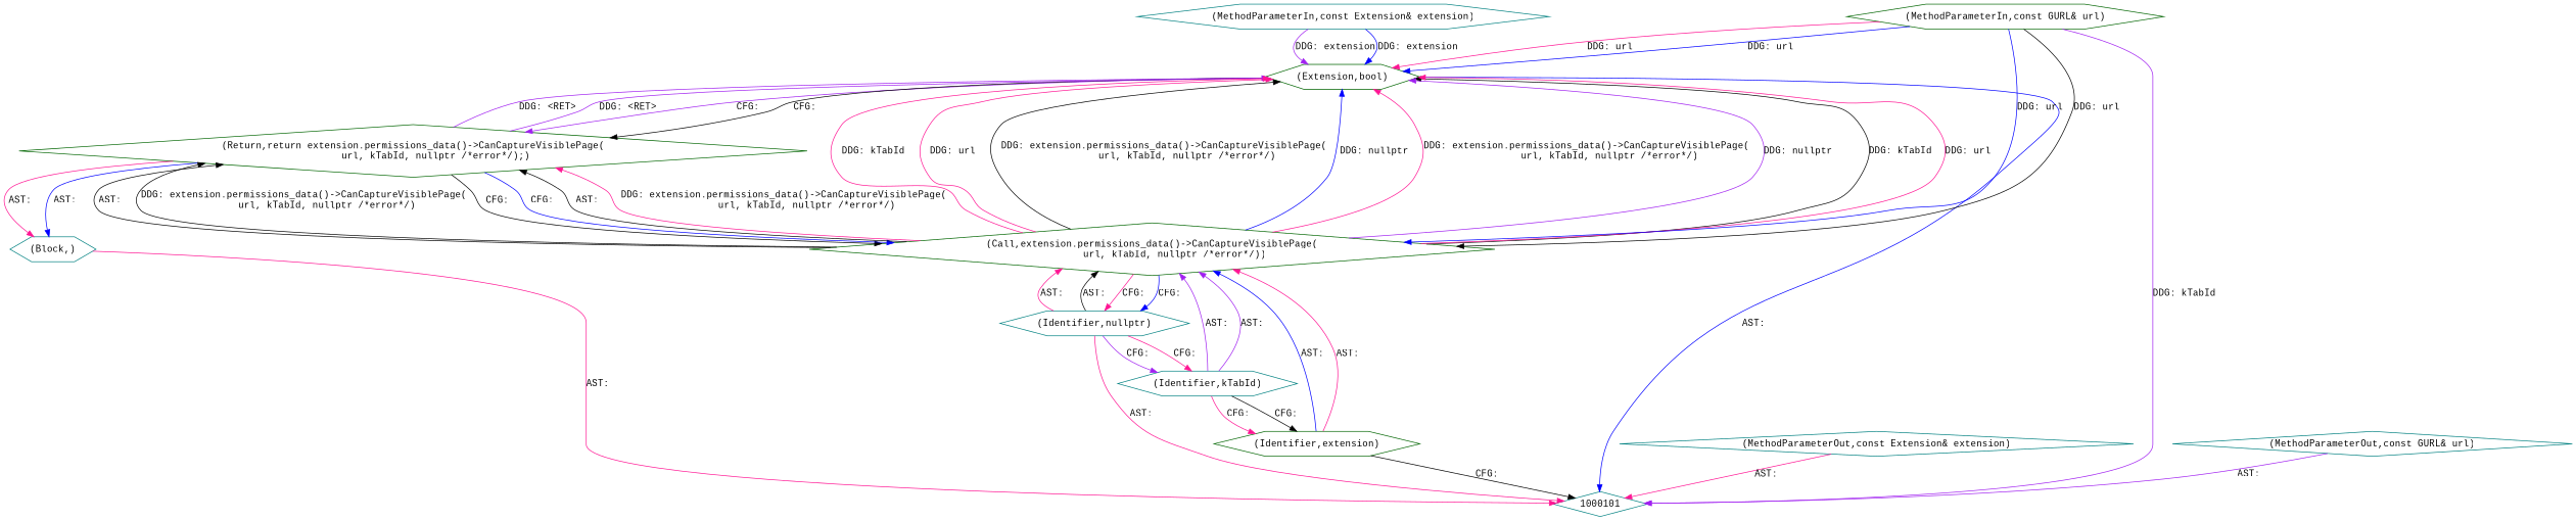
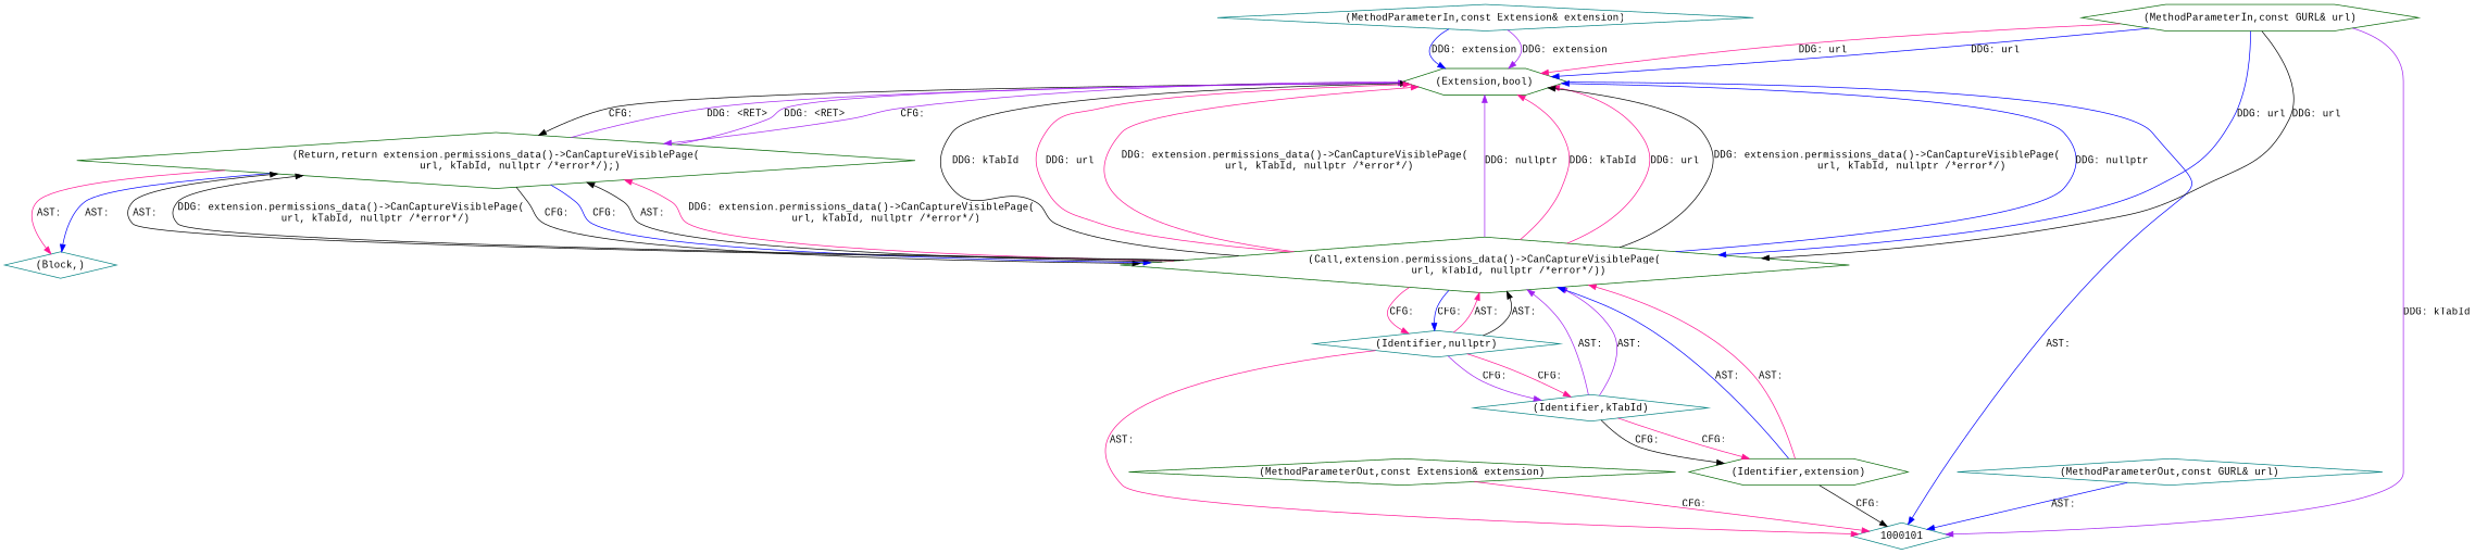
  digraph {
    fontname="Liberation Mono"
    node [color=teal fontname="Liberation Mono" shape=diamond]
    edge [color=deeppink fontname="Liberation Mono"]
-   n1 [label="(MethodParameterIn,const Extension& extension)" shape=hexagon]
+   n1 [label="(MethodParameterIn,const Extension& extension)"]
    n2 [color=darkgreen label="(Extension,bool)" shape=hexagon]
    1000101
    n4 [color=darkgreen label="(Return,return extension.permissions_data()->CanCaptureVisiblePage(\n        url, kTabId, nullptr /*error*/);)"]
-   n5 [label="(MethodParameterOut,const Extension& extension)"]
+   n5 [color=darkgreen label="(MethodParameterOut,const Extension& extension)"]
    n6 [color=darkgreen label="(Call,extension.permissions_data()->CanCaptureVisiblePage(\n        url, kTabId, nullptr /*error*/))"]
-   n7 [label="(Block,)" shape=hexagon]
+   n7 [label="(Block,)"]
    n8 [color=darkgreen label="(MethodParameterIn,const GURL& url)" shape=hexagon]
-   n9 [label="(Identifier,nullptr)" shape=hexagon]
+   n9 [label="(Identifier,nullptr)"]
    n10 [label="(MethodParameterOut,const GURL& url)"]
-   n11 [label="(Identifier,kTabId)" shape=hexagon]
+   n11 [label="(Identifier,kTabId)"]
    n12 [color=darkgreen label="(Identifier,extension)" shape=hexagon]
    n1 -> n2 [color=purple label="DDG: extension"]
    n1 -> n2 [color=blue label="DDG: extension"]
    n2 -> 1000101 [color=blue label="AST: "]
    n2 -> n4 [color=purple label="CFG: "]
    n2 -> n4 [color=black label="CFG: "]
    n4 -> n2 [color=purple label="DDG: <RET>"]
    n4 -> n2 [color=purple label="DDG: <RET>"]
    n4 -> n6 [color=black label="CFG: "]
    n4 -> n6 [color=blue label="CFG: "]
    n4 -> n7 [label="AST: "]
    n4 -> n7 [color=blue label="AST: "]
-   n5 -> 1000101 [label="AST: "]
+   n5 -> 1000101 [label="CFG: "]
    n6 -> n2 [color=black label="DDG: kTabId"]
    n6 -> n2 [label="DDG: url"]
    n6 -> n2 [label="DDG: extension.permissions_data()->CanCaptureVisiblePage(\n        url, kTabId, nullptr /*error*/)"]
    n6 -> n2 [color=purple label="DDG: nullptr"]
    n6 -> n2 [label="DDG: kTabId"]
    n6 -> n2 [label="DDG: url"]
    n6 -> n2 [color=black label="DDG: extension.permissions_data()->CanCaptureVisiblePage(\n        url, kTabId, nullptr /*error*/)"]
    n6 -> n2 [color=blue label="DDG: nullptr"]
    n6 -> n4 [color=black label="AST: "]
    n6 -> n4 [label="DDG: extension.permissions_data()->CanCaptureVisiblePage(\n        url, kTabId, nullptr /*error*/)"]
    n6 -> n4 [color=black label="AST: "]
    n6 -> n4 [color=black label="DDG: extension.permissions_data()->CanCaptureVisiblePage(\n        url, kTabId, nullptr /*error*/)"]
    n6 -> n9 [label="CFG: "]
    n6 -> n9 [color=blue label="CFG: "]
-   n7 -> 1000101 [label="AST: "]
    n8 -> n2 [color=blue label="DDG: url"]
    n8 -> n2 [label="DDG: url"]
    n8 -> 1000101 [color=purple label="DDG: kTabId"]
    n8 -> n6 [color=blue label="DDG: url"]
    n8 -> n6 [color=black label="DDG: url"]
    n9 -> 1000101 [label="AST: "]
    n9 -> n6 [label="AST: "]
    n9 -> n6 [color=black label="AST: "]
    n9 -> n11 [color=purple label="CFG: "]
    n9 -> n11 [label="CFG: "]
-   n10 -> 1000101 [color=purple label="AST: "]
+   n10 -> 1000101 [color=blue label="AST: "]
    n11 -> n6 [color=purple label="AST: "]
    n11 -> n6 [color=purple label="AST: "]
    n11 -> n12 [label="CFG: "]
    n11 -> n12 [color=black label="CFG: "]
    n12 -> 1000101 [color=black label="CFG: "]
    n12 -> n6 [color=blue label="AST: "]
    n12 -> n6 [label="AST: "]
  }
